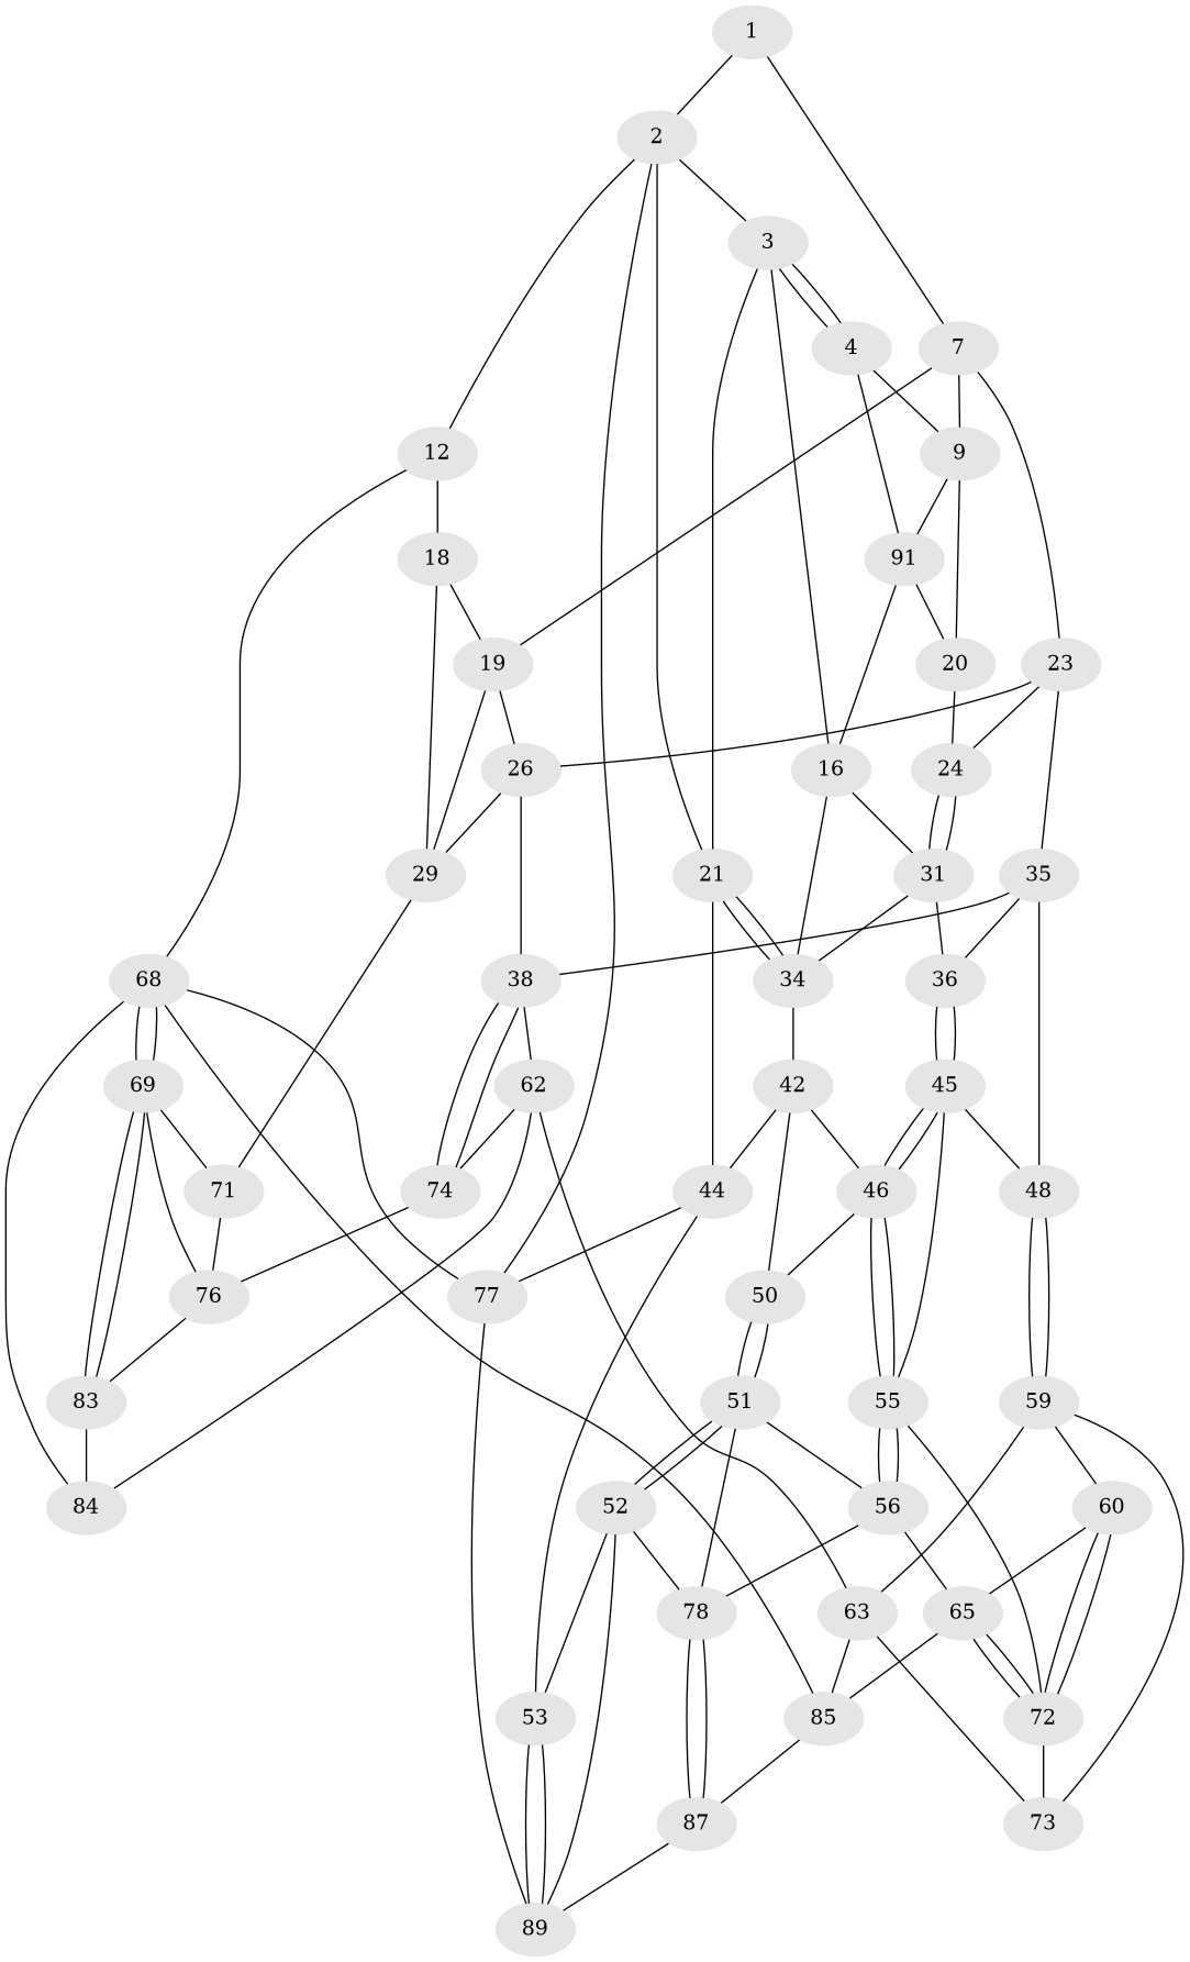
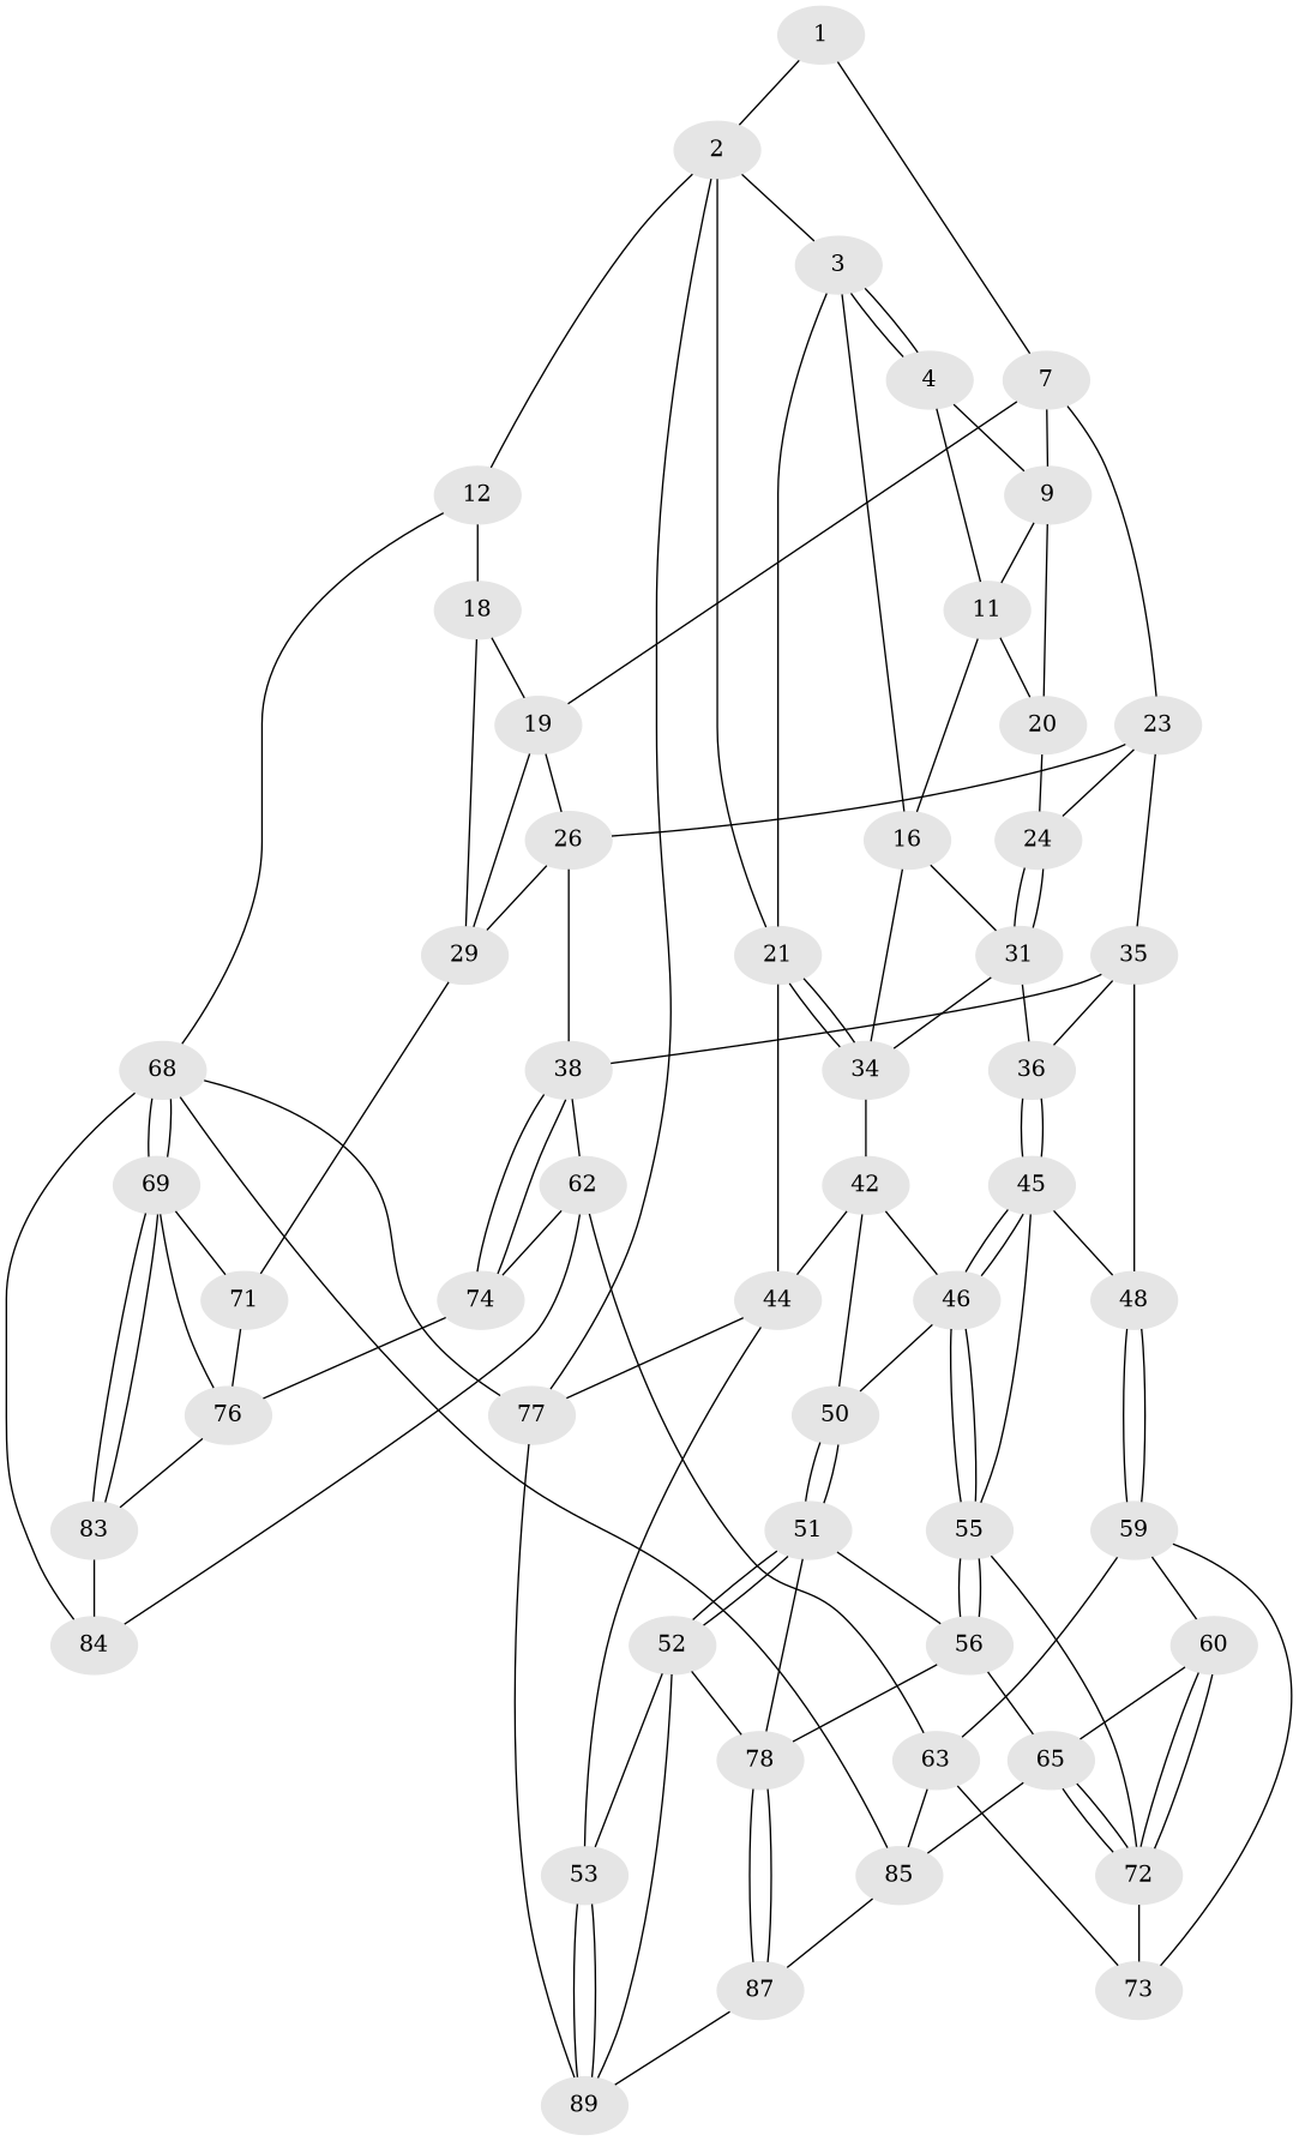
  graph {
    node [color=gray90 style=filled]
    1 [super="+6"]
    2 [super="+14"]
    7 [super="+8"]
    12 [super="+13"]
    3 [super="+17"]
    21 [super="+22"]
    77
    9 [super="+10"]
    19 [super="+25"]
    23 [super="+27"]
    18 [super="+28"]
    68 [super="+88"]
    4 [super="+5"]
    16 [super="+30"]
    34 [super="+41"]
    44 [super="+54"]
    89 [super="+90"]
-   11 [super="+15" label=91]
+   11 [super="+15"]
    31 [super="+37"]
    20
    29 [super="+32"]
    26 [super="+33"]
    24
    35 [super="+40"]
    84
    85 [super="+86"]
    69 [super="+70"]
    36
    42 [super="+43"]
    71
    38 [super="+39"]
    53
    48
    62 [super="+75"]
    74
    76 [super="+82"]
    45 [super="+49"]
    46 [super="+47"]
    50
    59 [super="+64"]
    55 [super="+58"]
    63 [super="+81"]
    51 [super="+57"]
    56 [super="+67"]
    72
    60 [super="+61"]
    73
    52 [super="+80"]
    78 [super="+79"]
    65 [super="+66"]
    87
    83
    1 -- 2
    1 -- 7
    2 -- 12
    2 -- 3
    2 -- 21
    2 -- 77
    7 -- 9
    7 -- 19
    7 -- 23
    12 -- 18 [weight=2]
    12 -- 68
    3 -- 21
    3 -- 4
    3 -- 4
    3 -- 16
    21 -- 34
    21 -- 34
    21 -- 44
    77 -- 89
    9 -- 11
    9 -- 20
    19 -- 29
    19 -- 26
    23 -- 26
    23 -- 24
    23 -- 35
    18 -- 19
    18 -- 29
    68 -- 77
    68 -- 84
    68 -- 85
    68 -- 69
    68 -- 69
    4 -- 9
    4 -- 11
    16 -- 34
    16 -- 31
    34 -- 42
    44 -- 77
    44 -- 53
    11 -- 16
    11 -- 20
    31 -- 34
    31 -- 36
    20 -- 24
    29 -- 71
    26 -- 29
    26 -- 38
    24 -- 31
    24 -- 31
    35 -- 36
    35 -- 38
    35 -- 48
    85 -- 87
    69 -- 71
    69 -- 76
    69 -- 83
    69 -- 83
    36 -- 45
    36 -- 45
    42 -- 44
    42 -- 46
    42 -- 50
    71 -- 76
    38 -- 62
    38 -- 74
    38 -- 74
    53 -- 89
    53 -- 89
    48 -- 59
    48 -- 59
    62 -- 84
    62 -- 74
    62 -- 63
    74 -- 76
    76 -- 83
    45 -- 48
    45 -- 46
    45 -- 46
    45 -- 55
    46 -- 50
    46 -- 55
    46 -- 55
    50 -- 51
    50 -- 51
    59 -- 63
    59 -- 60
    59 -- 73
    55 -- 56
    55 -- 56
    55 -- 72
    63 -- 85
    63 -- 73
    51 -- 56
    51 -- 52
    51 -- 52
    51 -- 78
    56 -- 78
    56 -- 65
    72 -- 73
    60 -- 72
    60 -- 72
    60 -- 65
    52 -- 89
    52 -- 53
    52 -- 78
    78 -- 87
    78 -- 87
    65 -- 85
    65 -- 72
    65 -- 72
    87 -- 89
    83 -- 84
  }
